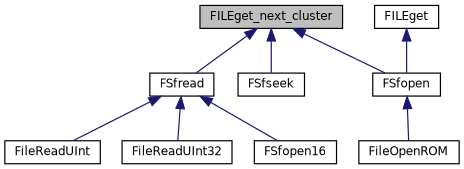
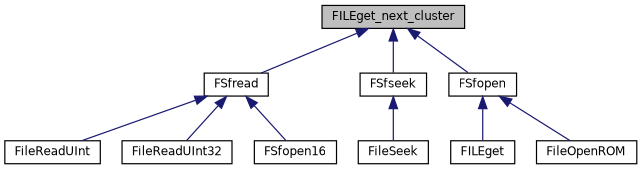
  digraph {
    rankdir=TB
    node [color=black fillcolor=white fontname=Helvetica fontsize=10 shape=record style=filled]
    edge [color=midnightblue dir=back fontname=Helvetica fontsize=10 labelfontname=Helvetica labelfontsize=10 style=solid]
    n1 [fillcolor=grey75 fontcolor=black height=0.2 label=FILEget_next_cluster width=0.4]
    n2 [height=0.2 label=FSfread width=0.4]
    n3 [height=0.2 label=FSfseek width=0.4]
    n4 [height=0.2 label=FSfopen width=0.4]
    n5 [height=0.2 label=FileReadUInt width=0.4]
    n6 [height=0.2 label=FileReadUInt32 width=0.4]
    n7 [height=0.2 label=FSfopen16 width=0.4]
+   n8 [height=0.2 label=FileSeek width=0.4]
    n9 [height=0.2 label=FILEget width=0.4]
    n10 [height=0.2 label=FileOpenROM width=0.4]
    n1 -> n2
    n1 -> n3
    n1 -> n4
    n2 -> n5
    n2 -> n6
    n2 -> n7
-   n9 -> n4
+   n3 -> n8
+   n4 -> n9
    n4 -> n10
  }
